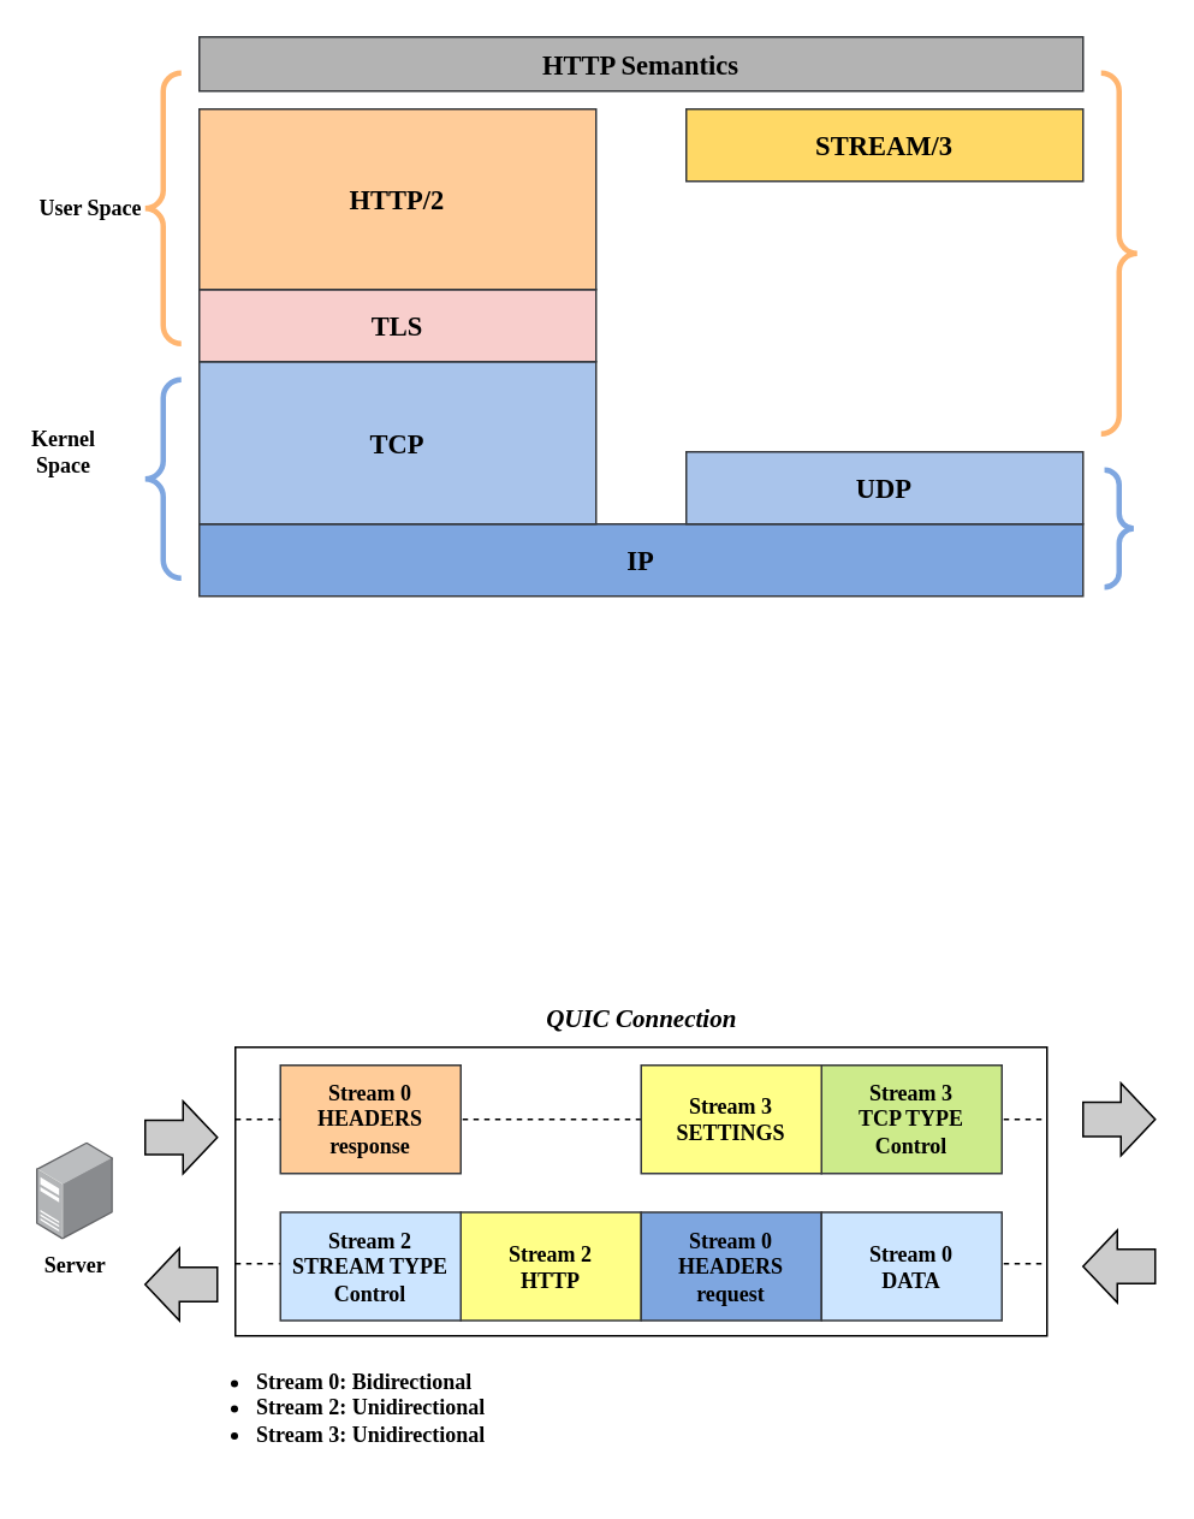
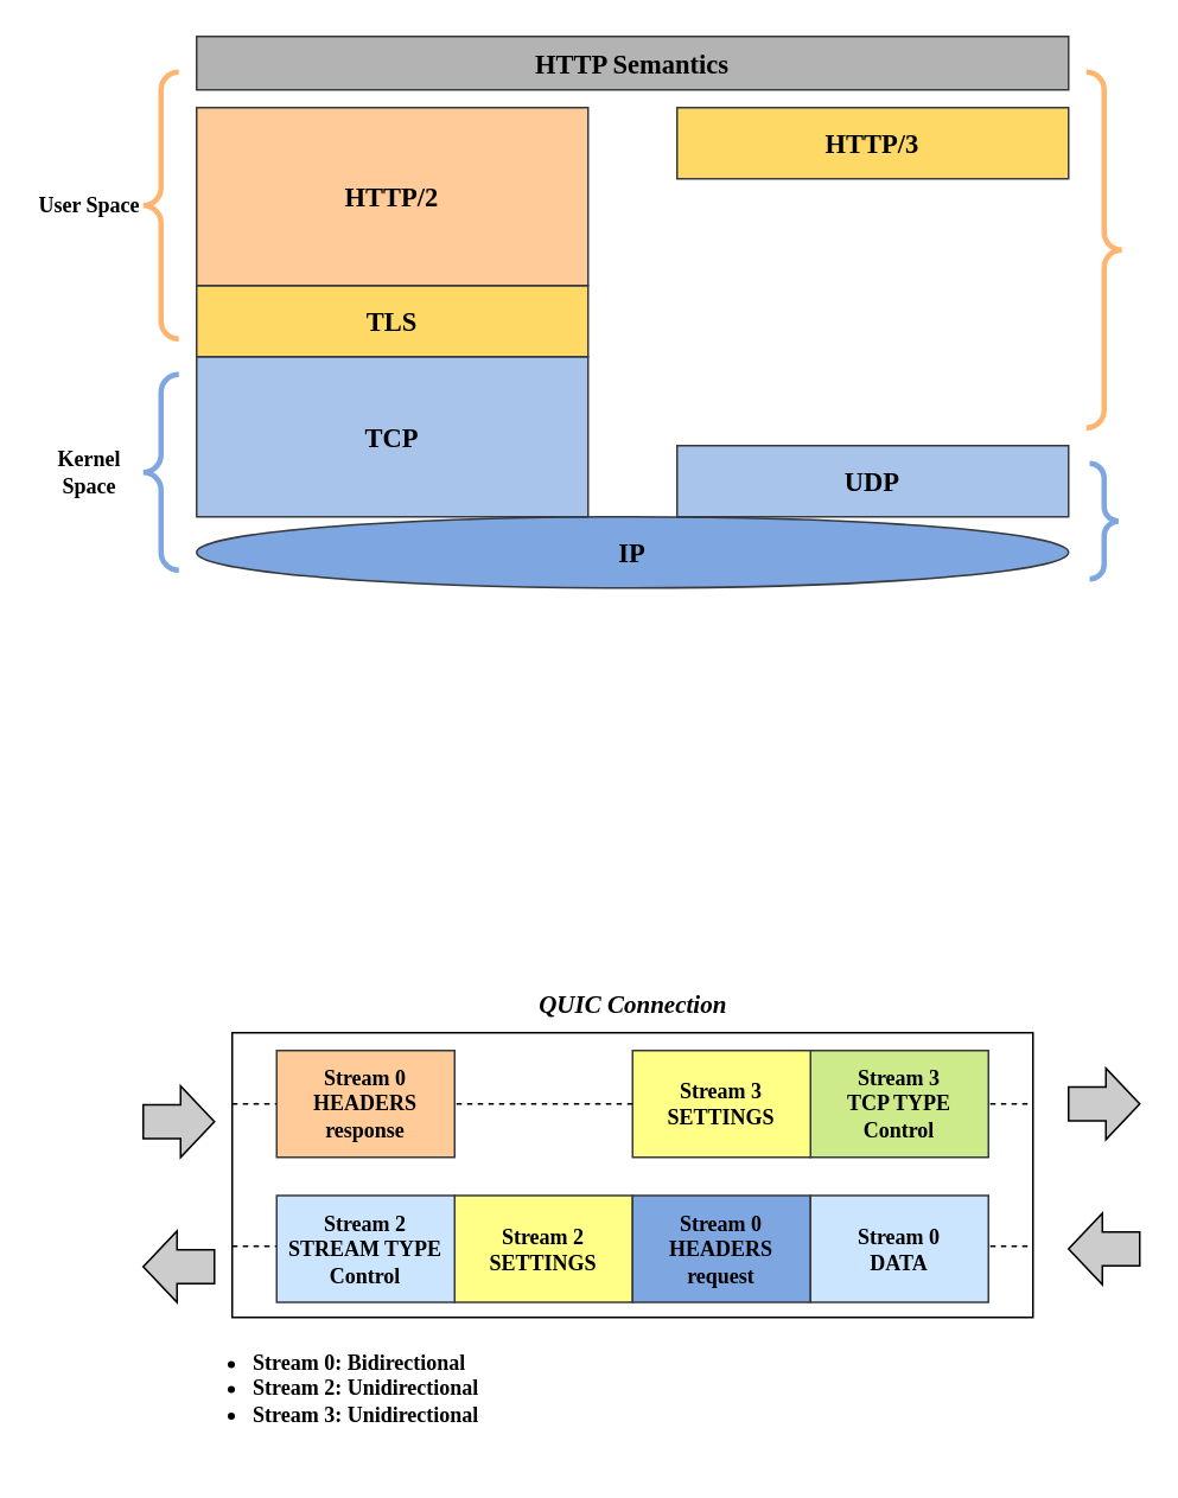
  <mxCell id="0" />
  <mxCell id="1" parent="0" />
  <mxCell id="2" value="" style="rounded=0;whiteSpace=wrap;html=1;fontStyle=1;fontFamily=Lucida Console;" parent="1" vertex="1"><mxGeometry x="130" y="580" width="450" height="160" as="geometry" /></mxCell>
- <mxCell id="3" value="Server" style="image;points=[];aspect=fixed;html=1;align=center;shadow=0;dashed=0;image=img/lib/allied_telesis/computer_and_terminals/Server_Desktop.svg;fontStyle=1;fontFamily=Lucida Console;" parent="1" vertex="1"><mxGeometry x="20" y="633" width="42.6" height="54" as="geometry" /></mxCell>
  <mxCell id="4" value="" style="shape=singleArrow;direction=west;whiteSpace=wrap;html=1;strokeColor=default;align=center;verticalAlign=middle;fontFamily=Lucida Console;fontSize=12;fontColor=default;fillColor=#CCCCCC;rotation=0;arrowWidth=0.475;arrowSize=0.475;fontStyle=1" parent="1" vertex="1"><mxGeometry x="600" y="681.5" width="40" height="40" as="geometry" /></mxCell>
  <mxCell id="5" value="" style="shape=singleArrow;direction=west;whiteSpace=wrap;html=1;strokeColor=default;align=center;verticalAlign=middle;fontFamily=Lucida Console;fontSize=12;fontColor=default;fillColor=#CCCCCC;rotation=-180;arrowWidth=0.475;arrowSize=0.475;fontStyle=1" parent="1" vertex="1"><mxGeometry x="600" y="600" width="40" height="40" as="geometry" /></mxCell>
  <mxCell id="6" value="" style="endArrow=none;dashed=1;html=1;rounded=0;exitX=0;exitY=0.25;exitDx=0;exitDy=0;entryX=1;entryY=0.25;entryDx=0;entryDy=0;fontStyle=1;fontFamily=Lucida Console;" parent="1" source="2" target="2" edge="1"><mxGeometry width="50" height="50" relative="1" as="geometry"><mxPoint x="140" y="570" as="sourcePoint" /><mxPoint x="190" y="520" as="targetPoint" /></mxGeometry></mxCell>
  <mxCell id="7" value="Stream 0&lt;br&gt;HEADERS&lt;br&gt;response" style="rounded=0;whiteSpace=wrap;html=1;strokeColor=#36393d;align=center;verticalAlign=middle;fontFamily=Lucida Console;fontSize=12;fillColor=#ffcc99;fontStyle=1" parent="1" vertex="1"><mxGeometry x="155" y="590" width="100" height="60" as="geometry" /></mxCell>
  <mxCell id="8" value="Stream 3&lt;br&gt;TCP TYPE&lt;br&gt;Control" style="rounded=0;whiteSpace=wrap;html=1;strokeColor=#36393d;align=center;verticalAlign=middle;fontFamily=Lucida Console;fontSize=12;fillColor=#cdeb8b;fontStyle=1" parent="1" vertex="1"><mxGeometry x="455" y="590" width="100" height="60" as="geometry" /></mxCell>
  <mxCell id="9" value="Stream 3&lt;br&gt;SETTINGS" style="rounded=0;whiteSpace=wrap;html=1;strokeColor=#36393d;align=center;verticalAlign=middle;fontFamily=Lucida Console;fontSize=12;fillColor=#ffff88;fontStyle=1" parent="1" vertex="1"><mxGeometry x="355" y="590" width="100" height="60" as="geometry" /></mxCell>
  <mxCell id="10" value="" style="group;fontStyle=1;fontFamily=Lucida Console;" parent="1" vertex="1" connectable="0"><mxGeometry x="130" y="671.5" width="450" height="60" as="geometry" /></mxCell>
  <mxCell id="11" value="" style="endArrow=none;dashed=1;html=1;rounded=0;exitX=0;exitY=0.25;exitDx=0;exitDy=0;entryX=1;entryY=0.25;entryDx=0;entryDy=0;fontStyle=1;fontFamily=Lucida Console;" parent="10" edge="1"><mxGeometry width="50" height="50" relative="1" as="geometry"><mxPoint y="28.5" as="sourcePoint" /><mxPoint x="450" y="28.5" as="targetPoint" /></mxGeometry></mxCell>
- <mxCell id="12" value="Stream 2&lt;br&gt;HTTP" style="rounded=0;whiteSpace=wrap;html=1;strokeColor=#36393d;align=center;verticalAlign=middle;fontFamily=Lucida Console;fontSize=12;fillColor=#ffff88;fontStyle=1" parent="10" vertex="1"><mxGeometry x="125" width="100" height="60" as="geometry" /></mxCell>
+ <mxCell id="12" value="Stream 2&lt;br&gt;SETTINGS" style="rounded=0;whiteSpace=wrap;html=1;strokeColor=#36393d;align=center;verticalAlign=middle;fontFamily=Lucida Console;fontSize=12;fillColor=#ffff88;fontStyle=1" parent="10" vertex="1"><mxGeometry x="125" width="100" height="60" as="geometry" /></mxCell>
  <mxCell id="13" value="Stream 2&lt;br&gt;STREAM TYPE&lt;br&gt;Control" style="rounded=0;whiteSpace=wrap;html=1;strokeColor=#36393d;align=center;verticalAlign=middle;fontFamily=Lucida Console;fontSize=12;fillColor=#cce5ff;fontStyle=1;" parent="10" vertex="1"><mxGeometry x="25" width="100" height="60" as="geometry" /></mxCell>
  <mxCell id="14" value="Stream 0&lt;br&gt;HEADERS&lt;br&gt;request" style="rounded=0;whiteSpace=wrap;html=1;strokeColor=#36393d;align=center;verticalAlign=middle;fontFamily=Lucida Console;fontSize=12;fillColor=#7ea6e0;fontStyle=1;" parent="10" vertex="1"><mxGeometry x="225" width="100" height="60" as="geometry" /></mxCell>
  <mxCell id="15" value="Stream 0&lt;br&gt;DATA" style="rounded=0;whiteSpace=wrap;html=1;strokeColor=#36393d;align=center;verticalAlign=middle;fontFamily=Lucida Console;fontSize=12;fillColor=#cce5ff;fontStyle=1" parent="10" vertex="1"><mxGeometry x="325" width="100" height="60" as="geometry" /></mxCell>
  <mxCell id="16" value="" style="shape=singleArrow;direction=west;whiteSpace=wrap;html=1;strokeColor=default;align=center;verticalAlign=middle;fontFamily=Lucida Console;fontSize=12;fontColor=default;fillColor=#CCCCCC;rotation=0;arrowWidth=0.475;arrowSize=0.475;fontStyle=1" parent="1" vertex="1"><mxGeometry x="80" y="691.5" width="40" height="40" as="geometry" /></mxCell>
  <mxCell id="17" value="" style="shape=singleArrow;direction=west;whiteSpace=wrap;html=1;strokeColor=default;align=center;verticalAlign=middle;fontFamily=Lucida Console;fontSize=12;fontColor=default;fillColor=#CCCCCC;rotation=-180;arrowWidth=0.475;arrowSize=0.475;fontStyle=1" parent="1" vertex="1"><mxGeometry x="80" y="610" width="40" height="40" as="geometry" /></mxCell>
  <mxCell id="18" value="QUIC Connection" style="text;html=1;align=center;verticalAlign=middle;resizable=0;points=[];autosize=1;strokeColor=none;fillColor=none;fontStyle=3;fontSize=14;fontFamily=Lucida Console;" parent="1" vertex="1"><mxGeometry x="280" y="550" width="150" height="30" as="geometry" /></mxCell>
  <mxCell id="19" value="&lt;ul&gt;&lt;li&gt;Stream 0: Bidirectional&lt;/li&gt;&lt;li&gt;Stream 2: Unidirectional&lt;/li&gt;&lt;li&gt;Stream 3: Unidirectional&lt;/li&gt;&lt;/ul&gt;" style="text;strokeColor=none;fillColor=none;html=1;whiteSpace=wrap;verticalAlign=middle;overflow=hidden;fontStyle=1;fontFamily=Lucida Console;" parent="1" vertex="1"><mxGeometry x="100" y="740" width="440" height="80" as="geometry" /></mxCell>
- <mxCell id="20" value="IP" style="rounded=0;whiteSpace=wrap;html=1;fontStyle=1;fontSize=15;fontFamily=Lucida Console;glass=0;fillColor=#7EA6E0;strokeColor=#36393d;" vertex="1" parent="1"><mxGeometry x="110" y="290" width="490" height="40" as="geometry" /></mxCell>
+ <mxCell id="20" value="IP" style="ellipse;whiteSpace=wrap;html=1;fontStyle=1;fontSize=15;fontFamily=Lucida Console;glass=0;fillColor=#7EA6E0;strokeColor=#36393d;" vertex="1" parent="1"><mxGeometry x="110" y="290" width="490" height="40" as="geometry" /></mxCell>
  <mxCell id="21" value="UDP" style="rounded=0;whiteSpace=wrap;html=1;fontStyle=1;fontSize=15;fontFamily=Lucida Console;glass=0;fillColor=#A9C4EB;strokeColor=#36393d;" vertex="1" parent="1"><mxGeometry x="380" y="250" width="220" height="40" as="geometry" /></mxCell>
  <mxCell id="22" value="TCP" style="rounded=0;whiteSpace=wrap;html=1;fontStyle=1;fontSize=15;fontFamily=Lucida Console;glass=0;fillColor=#A9C4EB;strokeColor=#36393d;" vertex="1" parent="1"><mxGeometry x="110" y="200" width="220" height="90" as="geometry" /></mxCell>
- <mxCell id="23" value="TLS" style="rounded=0;whiteSpace=wrap;html=1;fontStyle=1;fontSize=15;fontFamily=Lucida Console;glass=0;fillColor=#f8cecc;strokeColor=#36393d;" vertex="1" parent="1"><mxGeometry x="110" y="160" width="220" height="40" as="geometry" /></mxCell>
+ <mxCell id="23" value="TLS" style="rounded=0;whiteSpace=wrap;html=1;fontStyle=1;fontSize=15;fontFamily=Lucida Console;glass=0;fillColor=#FFD966;strokeColor=#36393d;" vertex="1" parent="1"><mxGeometry x="110" y="160" width="220" height="40" as="geometry" /></mxCell>
  <mxCell id="24" value="HTTP/2" style="rounded=0;whiteSpace=wrap;html=1;fontStyle=1;fontSize=15;fontFamily=Lucida Console;glass=0;fillColor=#ffcc99;strokeColor=#36393d;" vertex="1" parent="1"><mxGeometry x="110" y="60" width="220" height="100" as="geometry" /></mxCell>
- <mxCell id="25" value="STREAM/3" style="rounded=0;whiteSpace=wrap;html=1;fontStyle=1;fontSize=15;fontFamily=Lucida Console;glass=0;fillColor=#FFD966;strokeColor=#36393d;" vertex="1" parent="1"><mxGeometry x="380" y="60" width="220" height="40" as="geometry" /></mxCell>
+ <mxCell id="25" value="HTTP/3" style="rounded=0;whiteSpace=wrap;html=1;fontStyle=1;fontSize=15;fontFamily=Lucida Console;glass=0;fillColor=#FFD966;strokeColor=#36393d;" vertex="1" parent="1"><mxGeometry x="380" y="60" width="220" height="40" as="geometry" /></mxCell>
  <mxCell id="26" value="HTTP Semantics" style="rounded=0;whiteSpace=wrap;html=1;fontStyle=1;fontSize=15;fontFamily=Lucida Console;glass=0;fillColor=#B3B3B3;strokeColor=#36393d;" vertex="1" parent="1"><mxGeometry x="110" y="20" width="490" height="30" as="geometry" /></mxCell>
  <mxCell id="27" value="" style="labelPosition=right;align=left;strokeWidth=3;shape=mxgraph.mockup.markup.curlyBrace;html=1;shadow=0;dashed=0;strokeColor=#7EA6E0;direction=north;" vertex="1" parent="1"><mxGeometry x="80" y="210" width="20" height="110" as="geometry" /></mxCell>
  <mxCell id="28" value="" style="labelPosition=right;align=left;strokeWidth=3;shape=mxgraph.mockup.markup.curlyBrace;html=1;shadow=0;dashed=0;strokeColor=#FFB570;direction=north;fillColor=#FFB570;" vertex="1" parent="1"><mxGeometry x="80" y="40" width="20" height="150" as="geometry" /></mxCell>
- <mxCell id="29" value="Kernel Space" style="text;html=1;align=center;verticalAlign=middle;whiteSpace=wrap;rounded=0;fontStyle=1;fontFamily=Lucida Console;" vertex="1" parent="1"><mxGeometry x="5" y="235" width="60" height="30" as="geometry" /></mxCell>
+ <mxCell id="29" value="Kernel Space" style="text;html=1;align=center;verticalAlign=middle;whiteSpace=wrap;rounded=0;fontStyle=1;fontFamily=Lucida Console;" vertex="1" parent="1"><mxGeometry x="20" y="250" width="60" height="30" as="geometry" /></mxCell>
  <mxCell id="30" value="User Space" style="text;html=1;align=center;verticalAlign=middle;whiteSpace=wrap;rounded=0;fontStyle=1;fontFamily=Lucida Console;" vertex="1" parent="1"><mxGeometry x="20" y="100" width="60" height="30" as="geometry" /></mxCell>
  <mxCell id="31" value="" style="labelPosition=right;align=left;strokeWidth=3;shape=mxgraph.mockup.markup.curlyBrace;html=1;shadow=0;dashed=0;strokeColor=#7EA6E0;direction=north;rotation=-180;" vertex="1" parent="1"><mxGeometry x="610" y="260" width="20" height="65" as="geometry" /></mxCell>
  <mxCell id="32" value="" style="labelPosition=right;align=left;strokeWidth=3;shape=mxgraph.mockup.markup.curlyBrace;html=1;shadow=0;dashed=0;strokeColor=#FFB570;direction=north;fillColor=#FFB570;rotation=-180;" vertex="1" parent="1"><mxGeometry x="610" y="40" width="20" height="200" as="geometry" /></mxCell>
